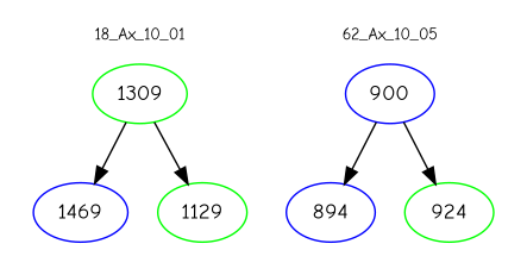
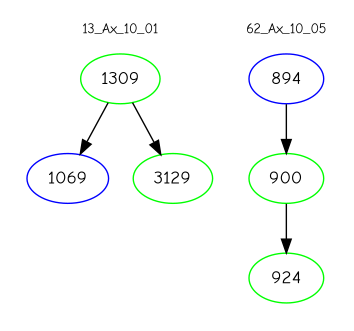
  digraph {
    fontname="Comic Neue"
    node [color=green fontname="Comic Neue"]
    edge [color=black fontname="Comic Neue"]
    n1 [label=1309]
-   n2 [color=blue label=1469]
-   n3 [label=1129]
-   n4 [color=blue label=900]
+   n2 [color=blue label=1069]
+   n3 [label=3129]
+   n4 [label=900]
    n5 [color=blue label=894]
    n6 [label=924]
    subgraph cluster_1 {
      color=white
      fontsize=10
-     label="18_Ax_10_01"
+     label="13_Ax_10_01"
      n1
      n2
      n3
    }
    subgraph cluster_2 {
      color=white
      fontsize=10
      label="62_Ax_10_05"
      n4
      n5
      n6
    }
    n1 -> n2
    n1 -> n3
-   n4 -> n5
+   n5 -> n4
    n4 -> n6
  }
